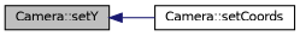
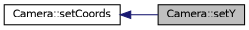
  digraph {
    rankdir=LR
    node [color=black fontname=Helvetica fontsize=10 shape=record style=filled]
    n1 [fillcolor=grey75 fontcolor=black height=0.2 label="Camera::setY" width=0.4]
    n2 [fillcolor=white height=0.2 label="Camera::setCoords" width=0.4]
-   n1 -> n2 [color=midnightblue dir=back fontname=Helvetica fontsize=10 labelfontname=Helvetica labelfontsize=10 style=solid]
+   n2 -> n1 [color=midnightblue dir=back fontname=Helvetica fontsize=10 labelfontname=Helvetica labelfontsize=10 style=solid]
  }
